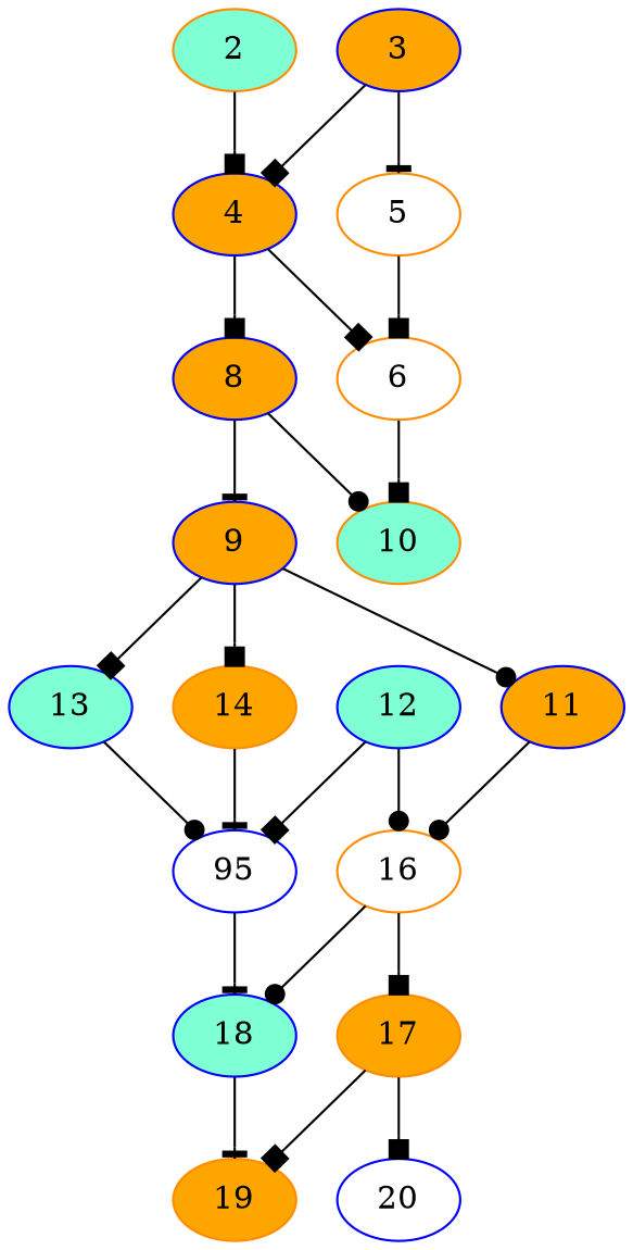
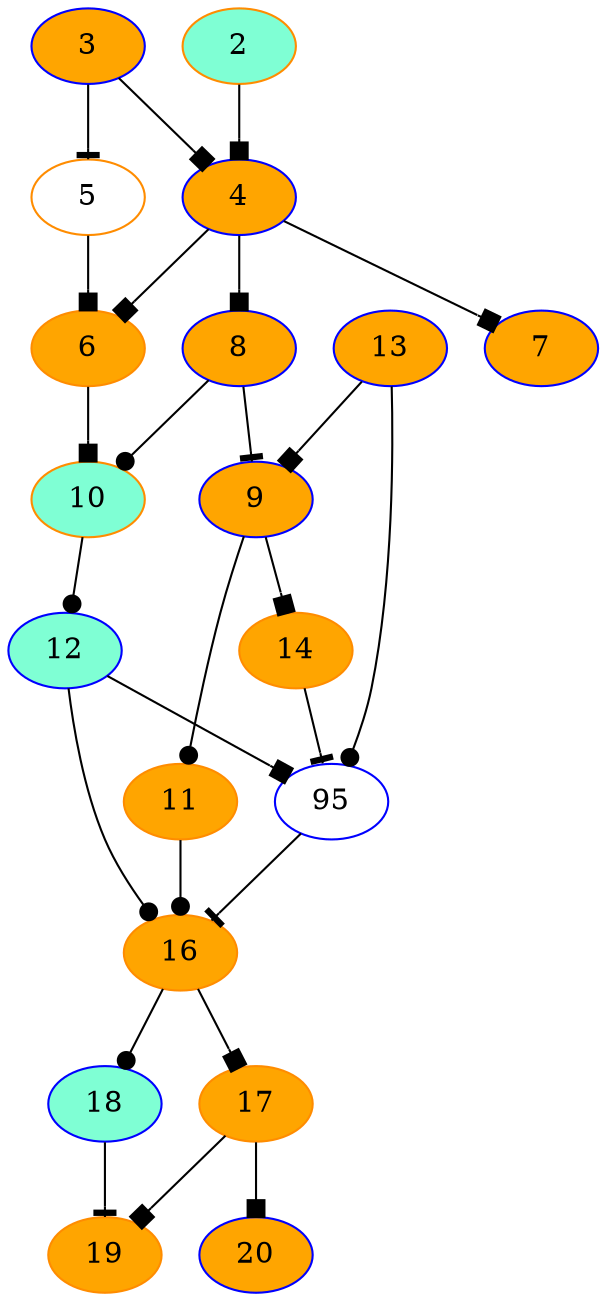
  digraph {
    node [alpha=0.06 color=blue fillcolor=orange style=filled]
    edge [arrowhead=box]
    5 [alpha=0.08 color=darkorange expect_size=16521216 fillcolor=white]
-   6 [alpha=0.04 color=darkorange expect_size=36823040 fillcolor=white]
+   6 [alpha=0.04 color=darkorange expect_size=36823040]
    10 [alpha=0.14 color=darkorange expect_size=42214400 fillcolor=aquamarine]
    2 [alpha=0.13 color=darkorange expect_size=13678592 fillcolor=aquamarine]
    4 [alpha=0.12 expect_size=19962880]
+   7 [expect_size=38716416]
    8 [alpha=0.00 expect_size=27302912]
    9 [alpha=0.05 expect_size=44071936]
    3 [alpha=0.12 expect_size=7358464]
    12 [expect_size=40809472 fillcolor=aquamarine]
-   11 [alpha=0.16 expect_size=51958784]
-   13 [alpha=0.01 expect_size=25459712 fillcolor=aquamarine]
+   11 [alpha=0.16 color=darkorange expect_size=51958784]
+   13 [alpha=0.01 expect_size=25459712]
    14 [alpha=0.02 color=darkorange expect_size=6607872]
-   16 [alpha=0.05 color=darkorange expect_size=7350272 fillcolor=white]
+   16 [alpha=0.05 color=darkorange expect_size=7350272]
    n15 [alpha=0.03 expect_size=35294208 fillcolor=white label=95]
    18 [alpha=0.17 expect_size=33136640 fillcolor=aquamarine]
    17 [alpha=0.19 color=darkorange expect_size=17934336]
    19 [alpha=0.10 color=darkorange expect_size=33914880]
-   20 [expect_size=46735360 fillcolor=white]
+   20 [expect_size=46735360]
    5 -> 6
    6 -> 10
+   10 -> 12 [arrowhead=dot]
    2 -> 4
    4 -> 6
+   4 -> 7
    4 -> 8
    8 -> 10 [arrowhead=dot]
    8 -> 9 [arrowhead=tee]
    9 -> 11 [arrowhead=dot]
-   9 -> 13
+   13 -> 9
    9 -> 14
    3 -> 5 [arrowhead=tee]
    3 -> 4
    12 -> 16 [arrowhead=dot]
    12 -> n15
    11 -> 16 [arrowhead=dot]
    13 -> n15 [arrowhead=dot]
    14 -> n15 [arrowhead=tee]
    16 -> 18 [arrowhead=dot]
    16 -> 17
-   n15 -> 18 [arrowhead=tee]
+   n15 -> 16 [arrowhead=tee]
    18 -> 19 [arrowhead=tee]
    17 -> 19
    17 -> 20
  }
